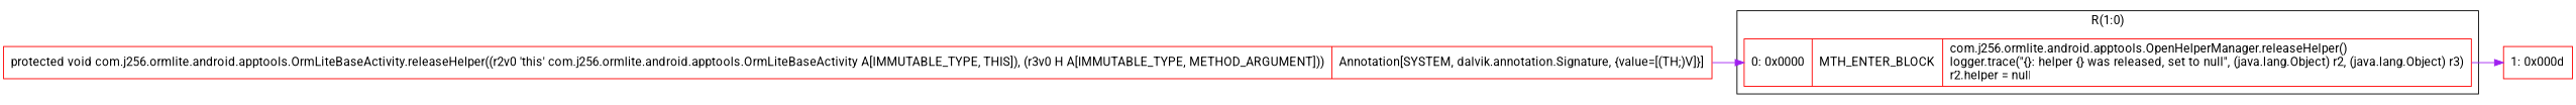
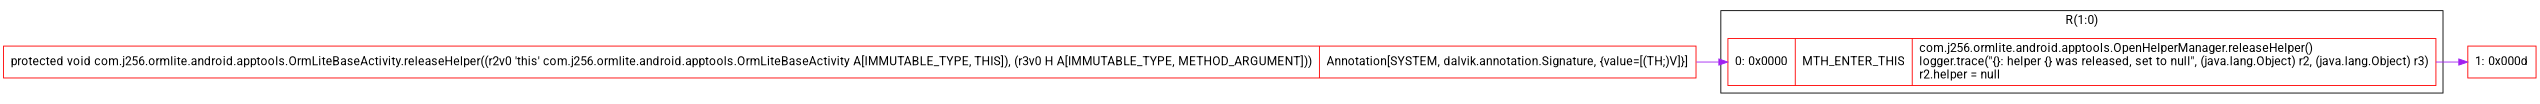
  digraph {
    rankdir=LR
    fontname=Roboto
    node [color=red shape=record fontname=Roboto]
    edge [color=purple style=solid fontname=Roboto]
-   n1 [label="{0\:\ 0x0000|MTH_ENTER_BLOCK\l|com.j256.ormlite.android.apptools.OpenHelperManager.releaseHelper()\llogger.trace(\"\{\}: helper \{\} was released, set to null\", (java.lang.Object) r2, (java.lang.Object) r3)\lr2.helper = null\l}"]
+   n1 [label="{0\:\ 0x0000|MTH_ENTER_THIS\l|com.j256.ormlite.android.apptools.OpenHelperManager.releaseHelper()\llogger.trace(\"\{\}: helper \{\} was released, set to null\", (java.lang.Object) r2, (java.lang.Object) r3)\lr2.helper = null\l}"]
    n2 [label="{1\:\ 0x000d}"]
    n3 [label="{protected void com.j256.ormlite.android.apptools.OrmLiteBaseActivity.releaseHelper((r2v0 'this' com.j256.ormlite.android.apptools.OrmLiteBaseActivity A[IMMUTABLE_TYPE, THIS]), (r3v0 H A[IMMUTABLE_TYPE, METHOD_ARGUMENT]))  | Annotation[SYSTEM, dalvik.annotation.Signature, \{value=[(TH;)V]\}]\l}"]
    subgraph cluster_1 {
      label="R(1:0)"
      n1
    }
    n1 -> n2
    n3 -> n1
  }
